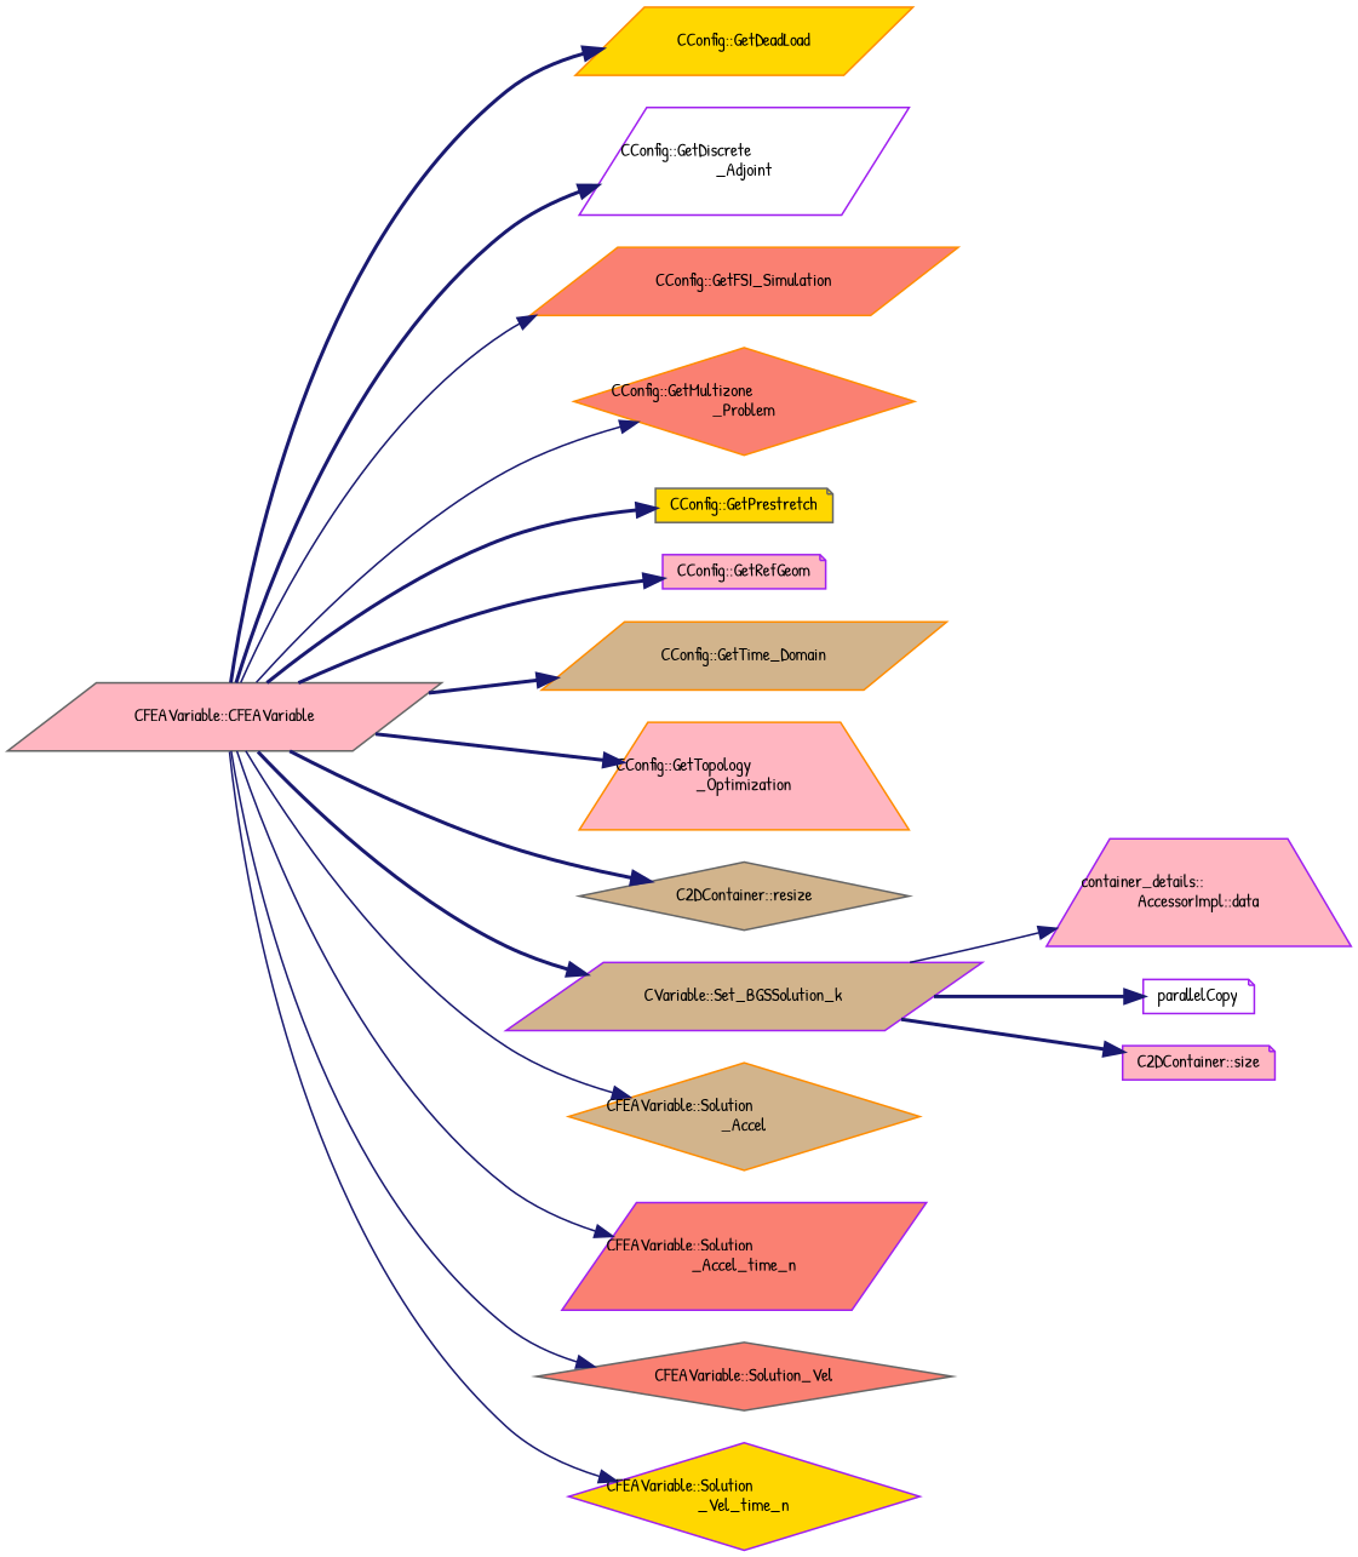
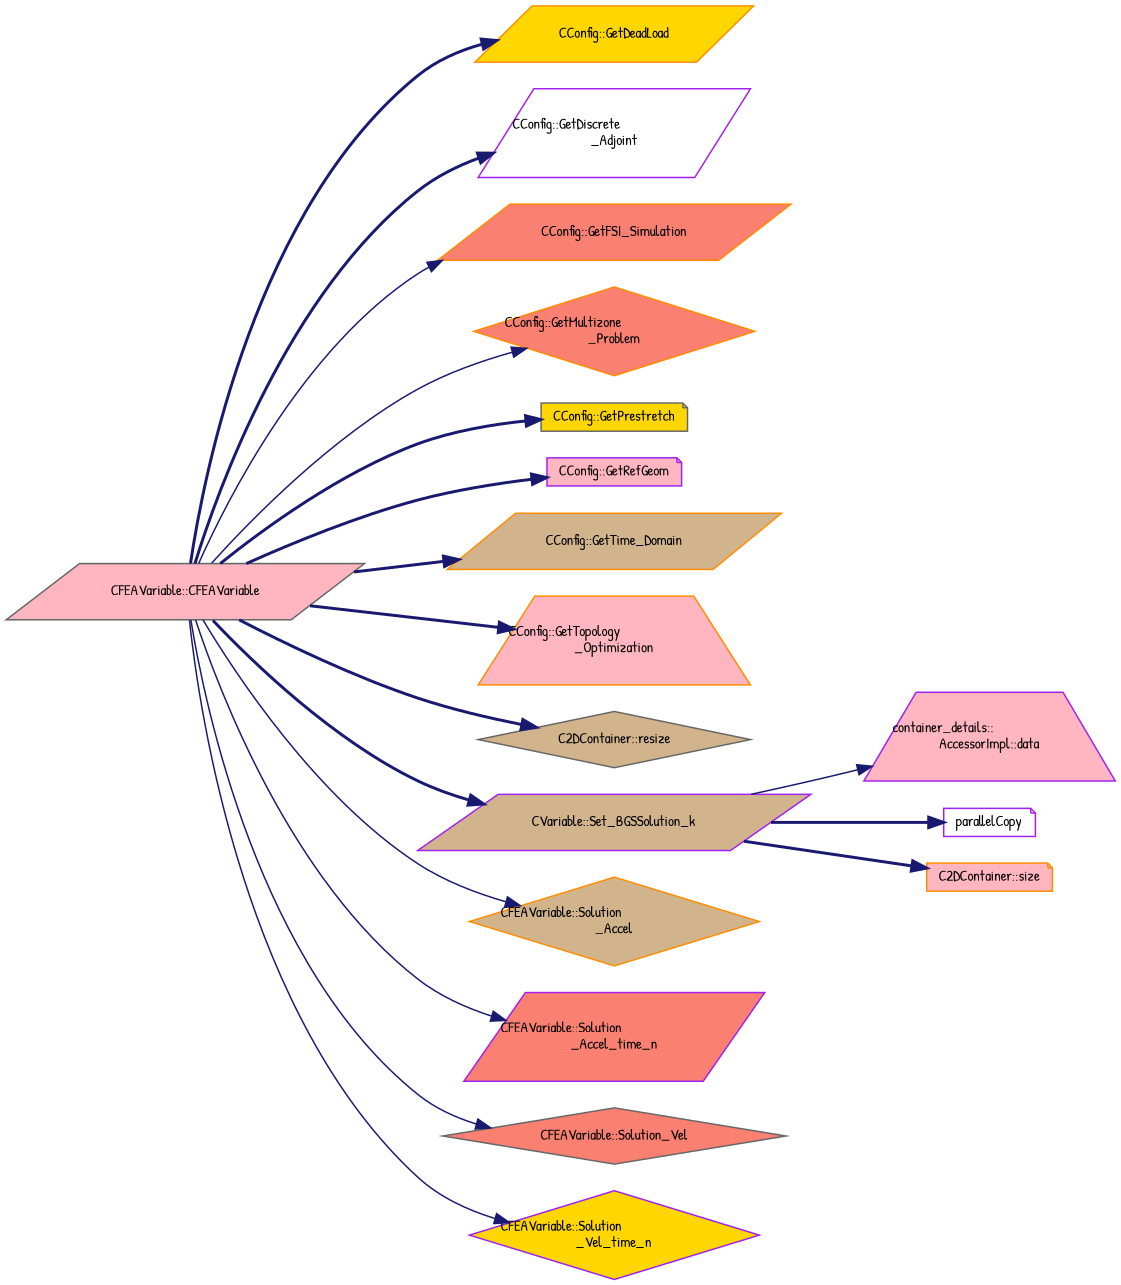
  digraph {
    fontname="Patrick Hand"
    rankdir=LR
    node [color=purple fillcolor=lightpink fontname="Patrick Hand" fontsize=10 shape=parallelogram style=filled]
    edge [color=midnightblue fontname="Patrick Hand" fontsize=10 labelfontname=Helvetica labelfontsize=10 style=bold]
    n1 [color=gray40 fontcolor=black height=0.2 label="CFEAVariable::CFEAVariable" width=0.4]
    n2 [color=darkorange fillcolor=gold height=0.2 label="CConfig::GetDeadLoad" width=0.4]
    n3 [fillcolor=white height=0.2 label="CConfig::GetDiscrete\l_Adjoint" width=0.4]
    n4 [color=darkorange fillcolor=salmon height=0.2 label="CConfig::GetFSI_Simulation" width=0.4]
    n5 [color=darkorange fillcolor=salmon height=0.2 label="CConfig::GetMultizone\l_Problem" shape=diamond width=0.4]
    n6 [color=gray40 fillcolor=gold height=0.2 label="CConfig::GetPrestretch" shape=note width=0.4]
    n7 [height=0.2 label="CConfig::GetRefGeom" shape=note width=0.4]
    n8 [color=darkorange fillcolor=tan height=0.2 label="CConfig::GetTime_Domain" width=0.4]
    n9 [color=darkorange height=0.2 label="CConfig::GetTopology\l_Optimization" shape=trapezium width=0.4]
    n10 [color=gray40 fillcolor=tan height=0.2 label="C2DContainer::resize" shape=diamond width=0.4]
    n11 [fillcolor=tan height=0.2 label="CVariable::Set_BGSSolution_k" width=0.4]
    n12 [color=darkorange fillcolor=tan height=0.2 label="CFEAVariable::Solution\l_Accel" shape=diamond width=0.4]
    n13 [fillcolor=salmon height=0.2 label="CFEAVariable::Solution\l_Accel_time_n" width=0.4]
    n14 [color=gray40 fillcolor=salmon height=0.2 label="CFEAVariable::Solution_Vel" shape=diamond width=0.4]
    n15 [fillcolor=gold height=0.2 label="CFEAVariable::Solution\l_Vel_time_n" shape=diamond width=0.4]
    n16 [height=0.2 label="container_details::\lAccessorImpl::data" shape=trapezium width=0.4]
    n17 [fillcolor=white height=0.2 label=parallelCopy shape=note width=0.4]
-   n18 [height=0.2 label="C2DContainer::size" shape=note width=0.4]
+   n18 [color=darkorange height=0.2 label="C2DContainer::size" shape=note width=0.4]
    n1 -> n2
    n1 -> n3
    n1 -> n4 [style=solid]
    n1 -> n5 [style=solid]
    n1 -> n6
    n1 -> n7
    n1 -> n8
    n1 -> n9
    n1 -> n10
    n1 -> n11
    n1 -> n12 [style=solid]
    n1 -> n13 [style=solid]
    n1 -> n14 [style=solid]
    n1 -> n15 [style=solid]
    n11 -> n16 [style=solid]
    n11 -> n17
    n11 -> n18
  }
